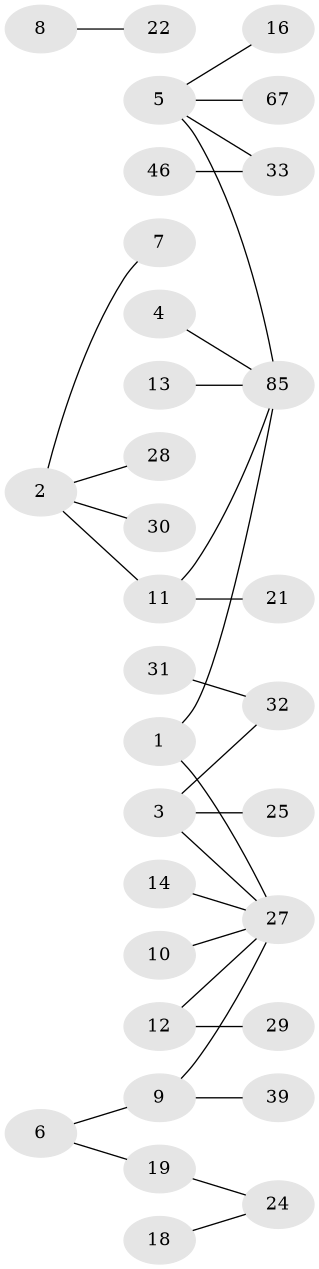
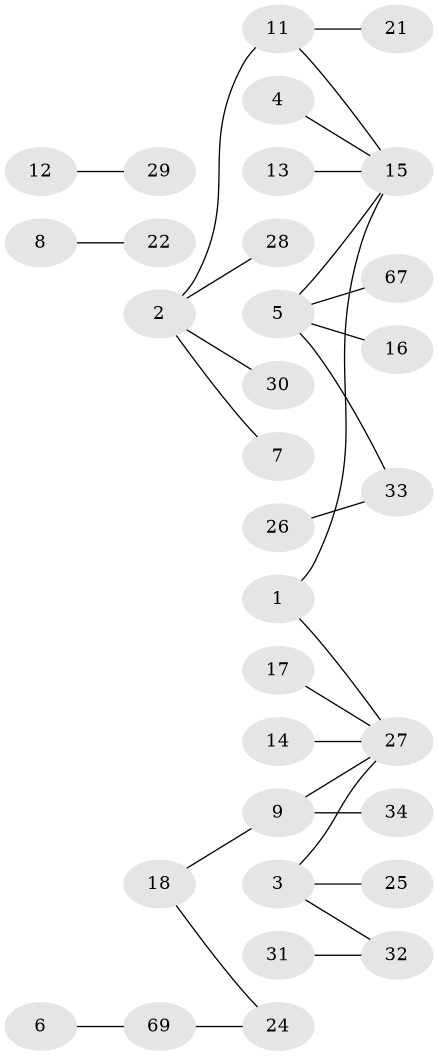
  graph {
    rankdir=LR
    node [color=gray90 style=filled]
    edge [weight=1.0]
    1
-   15 [label=85]
+   15
    27
    2
    7
    11
    28
    30
    21
    3
    25
    32
    4
    5
    16
    n16 [label=67]
    33
    6
    9
-   19
-   34 [label=39]
+   19 [label=69]
+   34
    24
    8
    22
-   10
+   10 [label=17]
    12
    29
    13
    14
    18
-   26 [label=46]
+   26
    31
    1 -- 15
    1 -- 27
    2 -- 7
    2 -- 11
    2 -- 28
    2 -- 30
    11 -- 15
    11 -- 21
    3 -- 27
    3 -- 25
    3 -- 32
    4 -- 15
    5 -- 15
    5 -- 16
    5 -- n16
    5 -- 33
-   6 -- 9
+   18 -- 9
    6 -- 19
    9 -- 27
    9 -- 34
    19 -- 24
    8 -- 22
    10 -- 27
-   12 -- 27
    12 -- 29
    13 -- 15
    14 -- 27
    18 -- 24
    26 -- 33
    31 -- 32
  }
